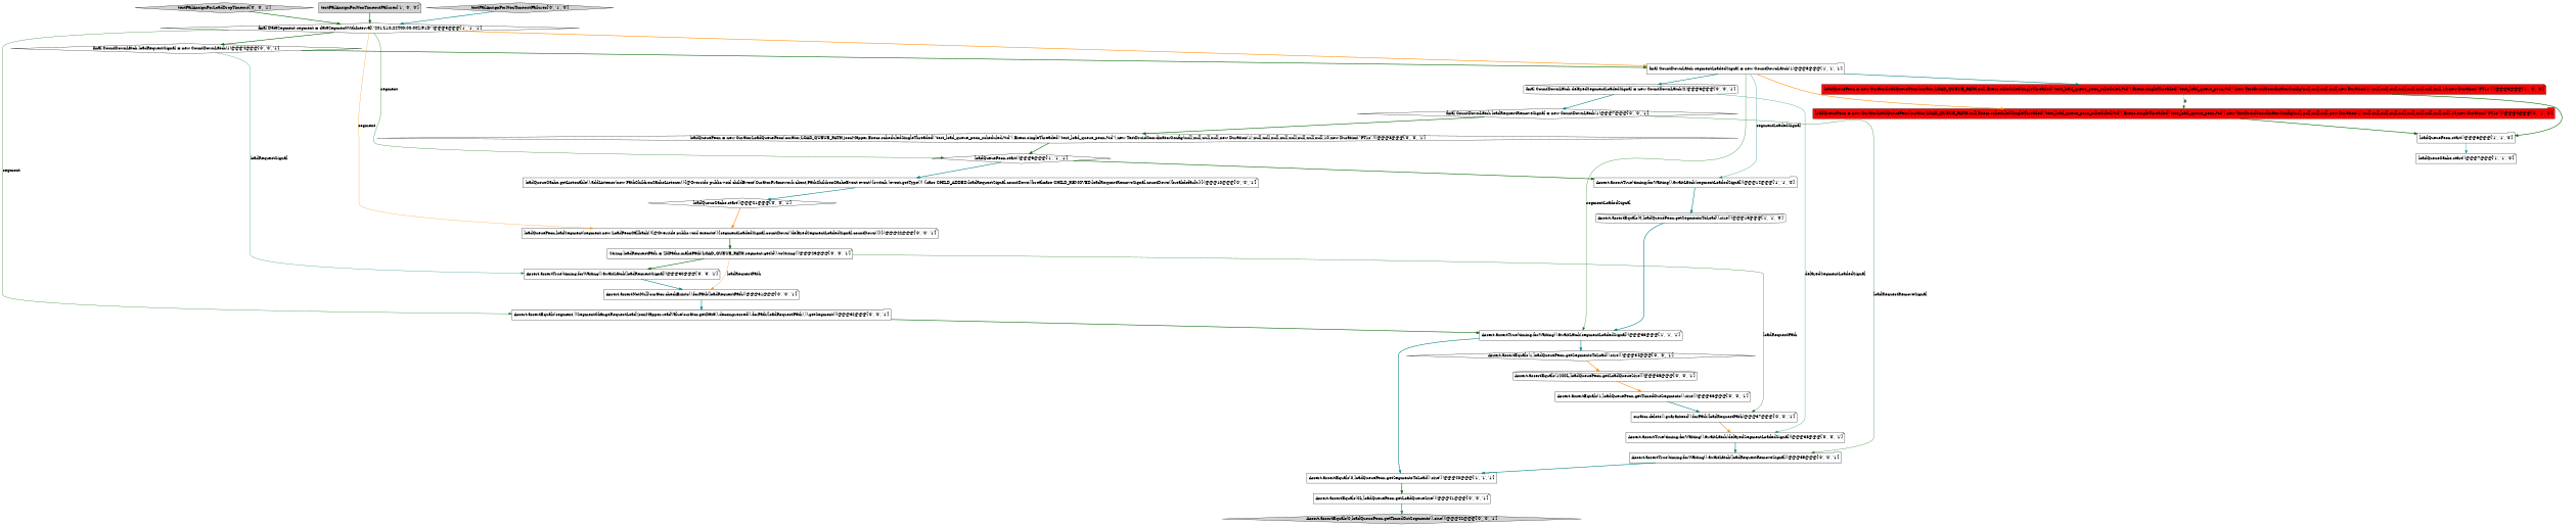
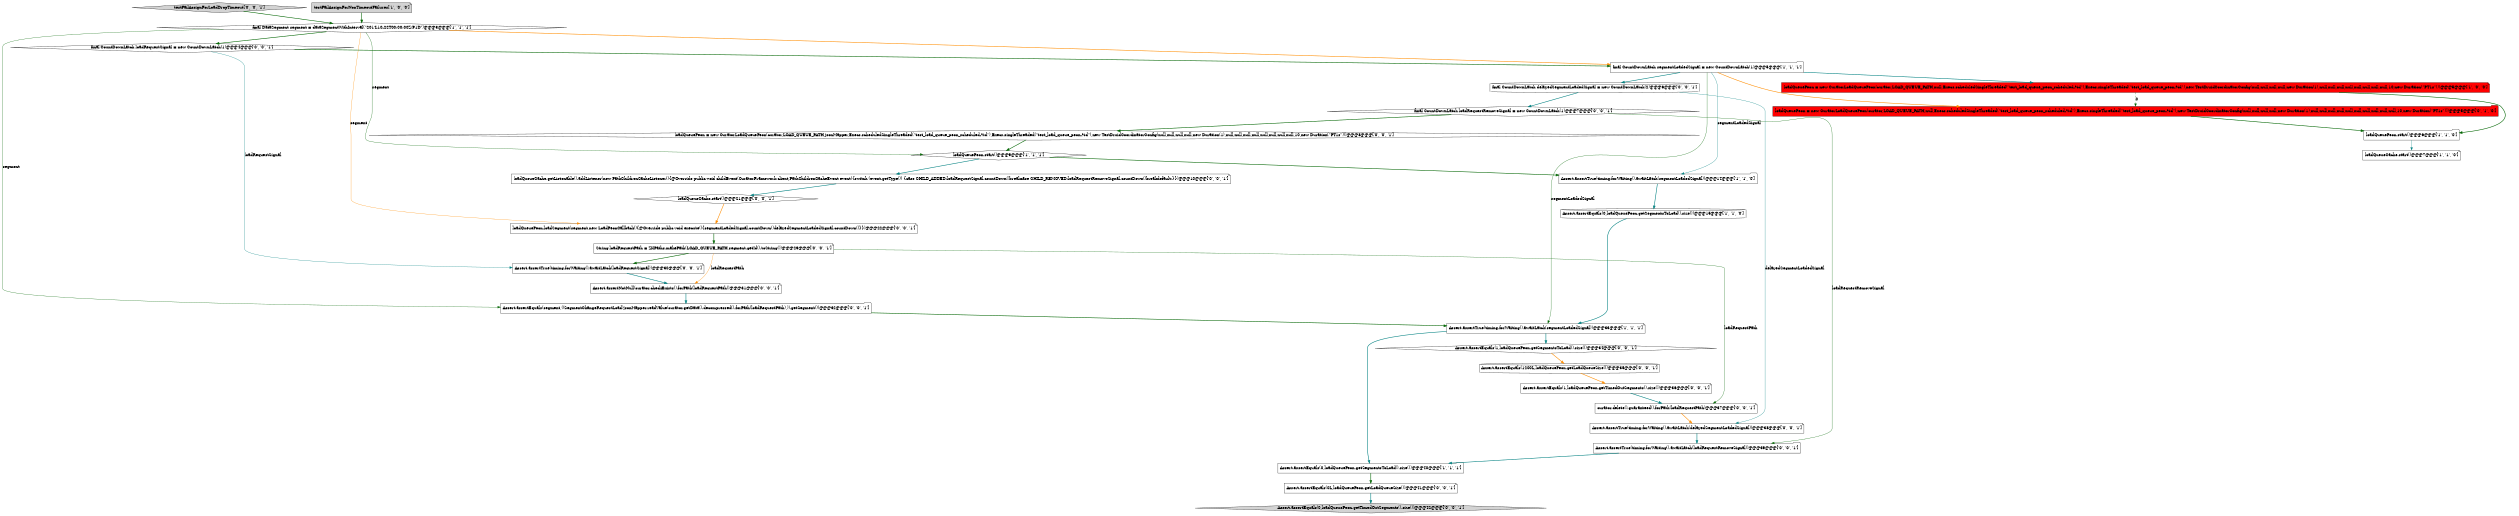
  digraph {
    node [fillcolor=white shape=note style=filled]
    edge [color=teal style=bold]
    n1 [fillcolor=lightgray label="testFailAssignForLoadDropTimeout['0', '0', '1']" shape=diamond]
    n2 [label="final DataSegment segment = dataSegmentWithInterval(\"2014-10-22T00:00:00Z/P1D\")@@@3@@@['1', '1', '1']" shape=diamond]
    n3 [label="Assert.assertEquals(segment,((SegmentChangeRequestLoad)jsonMapper.readValue(curator.getData().decompressed().forPath(loadRequestPath),)).getSegment())@@@32@@@['0', '0', '1']" shape=folder]
    n4 [label="loadQueuePeon.loadSegment(segment,new LoadPeonCallback(){@Override public void execute(){segmentLoadedSignal.countDown()delayedSegmentLoadedSignal.countDown()}})@@@22@@@['0', '0', '1']"]
    n5 [label="loadQueuePeon.start()@@@9@@@['1', '1', '1']" shape=diamond]
    n6 [label="final CountDownLatch segmentLoadedSignal = new CountDownLatch(1)@@@5@@@['1', '1', '1']" shape=folder]
    n7 [label="final CountDownLatch loadRequestSignal = new CountDownLatch(1)@@@4@@@['0', '0', '1']" shape=diamond]
    n8 [label="Assert.assertNotNull(curator.checkExists().forPath(loadRequestPath))@@@31@@@['0', '0', '1']"]
    n9 [label="Assert.assertTrue(timing.forWaiting().awaitLatch(segmentLoadedSignal))@@@33@@@['1', '1', '1']"]
    n10 [label="Assert.assertEquals(0,loadQueuePeon.getSegmentsToLoad().size())@@@40@@@['1', '1', '1']" shape=folder]
    n11 [label="Assert.assertEquals(1,loadQueuePeon.getSegmentsToLoad().size())@@@34@@@['0', '0', '1']" shape=diamond]
    n12 [label="Assert.assertEquals(1200L,loadQueuePeon.getLoadQueueSize())@@@35@@@['0', '0', '1']" shape=cylinder]
    n13 [label="Assert.assertEquals(1,loadQueuePeon.getTimedOutSegments().size())@@@36@@@['0', '0', '1']"]
    n14 [label="curator.delete().guaranteed().forPath(loadRequestPath)@@@37@@@['0', '0', '1']"]
    n15 [label="Assert.assertTrue(timing.forWaiting().awaitLatch(delayedSegmentLoadedSignal))@@@38@@@['0', '0', '1']"]
    n16 [label="final CountDownLatch loadRequestRemoveSignal = new CountDownLatch(1)@@@7@@@['0', '0', '1']" shape=diamond]
    n17 [label="Assert.assertTrue(timing.forWaiting().awaitLatch(loadRequestRemoveSignal))@@@39@@@['0', '0', '1']" shape=folder]
    n18 [label="loadQueuePeon = new CuratorLoadQueuePeon(curator,LOAD_QUEUE_PATH,jsonMapper,Execs.scheduledSingleThreaded(\"test_load_queue_peon_scheduled-%d\"),Execs.singleThreaded(\"test_load_queue_peon-%d\"),new TestDruidCoordinatorConfig(null,null,null,null,new Duration(1),null,null,null,null,null,null,null,null,10,new Duration(\"PT1s\")))@@@8@@@['0', '0', '1']" shape=diamond]
    n19 [label="Assert.assertEquals(0,loadQueuePeon.getSegmentsToLoad().size())@@@15@@@['1', '1', '0']" shape=cylinder]
    n20 [label="Assert.assertTrue(timing.forWaiting().awaitLatch(loadRequestSignal))@@@30@@@['0', '0', '1']"]
    n21 [label="loadQueueCache.start()@@@21@@@['0', '0', '1']" shape=diamond]
    n22 [label="String loadRequestPath = ZKPaths.makePath(LOAD_QUEUE_PATH,segment.getId().toString())@@@29@@@['0', '0', '1']"]
    n23 [label="loadQueueCache.getListenable().addListener(new PathChildrenCacheListener(){@Override public void childEvent(CuratorFramework client,PathChildrenCacheEvent event){switch (event.getType()) {case CHILD_ADDED:loadRequestSignal.countDown()breakcase CHILD_REMOVED:loadRequestRemoveSignal.countDown()breakdefault:}})@@@10@@@['0', '0', '1']"]
    n24 [label="Assert.assertTrue(timing.forWaiting().awaitLatch(segmentLoadedSignal))@@@14@@@['1', '1', '0']" shape=folder]
    n25 [fillcolor=red label="loadQueuePeon = new CuratorLoadQueuePeon(curator,LOAD_QUEUE_PATH,null,Execs.scheduledSingleThreaded(\"test_load_queue_peon_scheduled-%d\"),Execs.singleThreaded(\"test_load_queue_peon-%d\"),new TestDruidCoordinatorConfig(null,null,null,null,new Duration(1),null,null,null,null,null,null,null,null,null,null,10,new Duration(\"PT1s\")))@@@5@@@['0', '1', '0']" shape=folder]
    n26 [label="loadQueuePeon.start()@@@6@@@['1', '1', '0']" shape=folder]
    n27 [label="loadQueueCache.start()@@@7@@@['1', '1', '0']"]
    n28 [label="Assert.assertEquals(0L,loadQueuePeon.getLoadQueueSize())@@@41@@@['0', '0', '1']"]
    n29 [fillcolor=lightgray label="Assert.assertEquals(0,loadQueuePeon.getTimedOutSegments().size())@@@42@@@['0', '0', '1']" shape=diamond]
    n30 [fillcolor=lightgray label="testFailAssignForNonTimeoutFailures['1', '0', '0']"]
    n31 [label="final CountDownLatch delayedSegmentLoadedSignal = new CountDownLatch(2)@@@6@@@['0', '0', '1']" shape=cylinder]
-   n32 [fillcolor=lightgray label="testFailAssignForNonTimeoutFailures['0', '1', '0']" shape=diamond]
    n33 [fillcolor=red label="loadQueuePeon = new CuratorLoadQueuePeon(curator,LOAD_QUEUE_PATH,null,Execs.scheduledSingleThreaded(\"test_load_queue_peon_scheduled-%d\"),Execs.singleThreaded(\"test_load_queue_peon-%d\"),new TestDruidCoordinatorConfig(null,null,null,null,new Duration(1),null,null,null,null,null,null,null,null,10,new Duration(\"PT1s\")))@@@5@@@['1', '0', '0']"]
    n1 -> n2 [color=darkgreen]
    n2 -> n3 [color=darkgreen label=segment style=solid]
    n2 -> n4 [color=darkorange label=segment style=solid]
    n2 -> n5 [color=darkgreen label=segment style=solid]
    n2 -> n6 [color=darkorange]
    n2 -> n7 [color=darkgreen]
    n3 -> n9 [color=darkgreen]
    n4 -> n22 [color=darkgreen]
    n5 -> n23
    n5 -> n24 [color=darkgreen]
    n6 -> n9 [color=darkgreen label=segmentLoadedSignal style=solid]
    n6 -> n24 [label=segmentLoadedSignal style=solid]
    n6 -> n25 [color=darkorange]
    n6 -> n31
    n6 -> n33
    n7 -> n6 [color=darkgreen]
    n7 -> n20 [label=loadRequestSignal style=solid]
    n8 -> n3
    n9 -> n10
    n9 -> n11
    n10 -> n28 [color=darkgreen]
    n11 -> n12 [color=darkorange]
    n12 -> n13 [color=darkorange]
    n13 -> n14
    n14 -> n15 [color=darkorange]
    n15 -> n17
    n16 -> n17 [color=darkgreen label=loadRequestRemoveSignal style=solid]
    n16 -> n18 [color=darkgreen]
    n17 -> n10
    n18 -> n5 [color=darkgreen]
    n19 -> n9
    n20 -> n8
    n21 -> n4 [color=darkorange]
    n22 -> n8 [color=darkorange label=loadRequestPath style=solid]
    n22 -> n14 [color=darkgreen label=loadRequestPath style=solid]
    n22 -> n20 [color=darkgreen]
    n23 -> n21
    n24 -> n19
    n25 -> n26 [color=darkgreen]
    n26 -> n27 [style=solid]
    n28 -> n29
    n30 -> n2 [color=darkgreen]
    n31 -> n15 [label=delayedSegmentLoadedSignal style=solid]
    n31 -> n16
-   n32 -> n2
    n33 -> n25 [color=darkgreen label=0 style=dashed]
    n33 -> n26 [color=darkgreen]
  }
